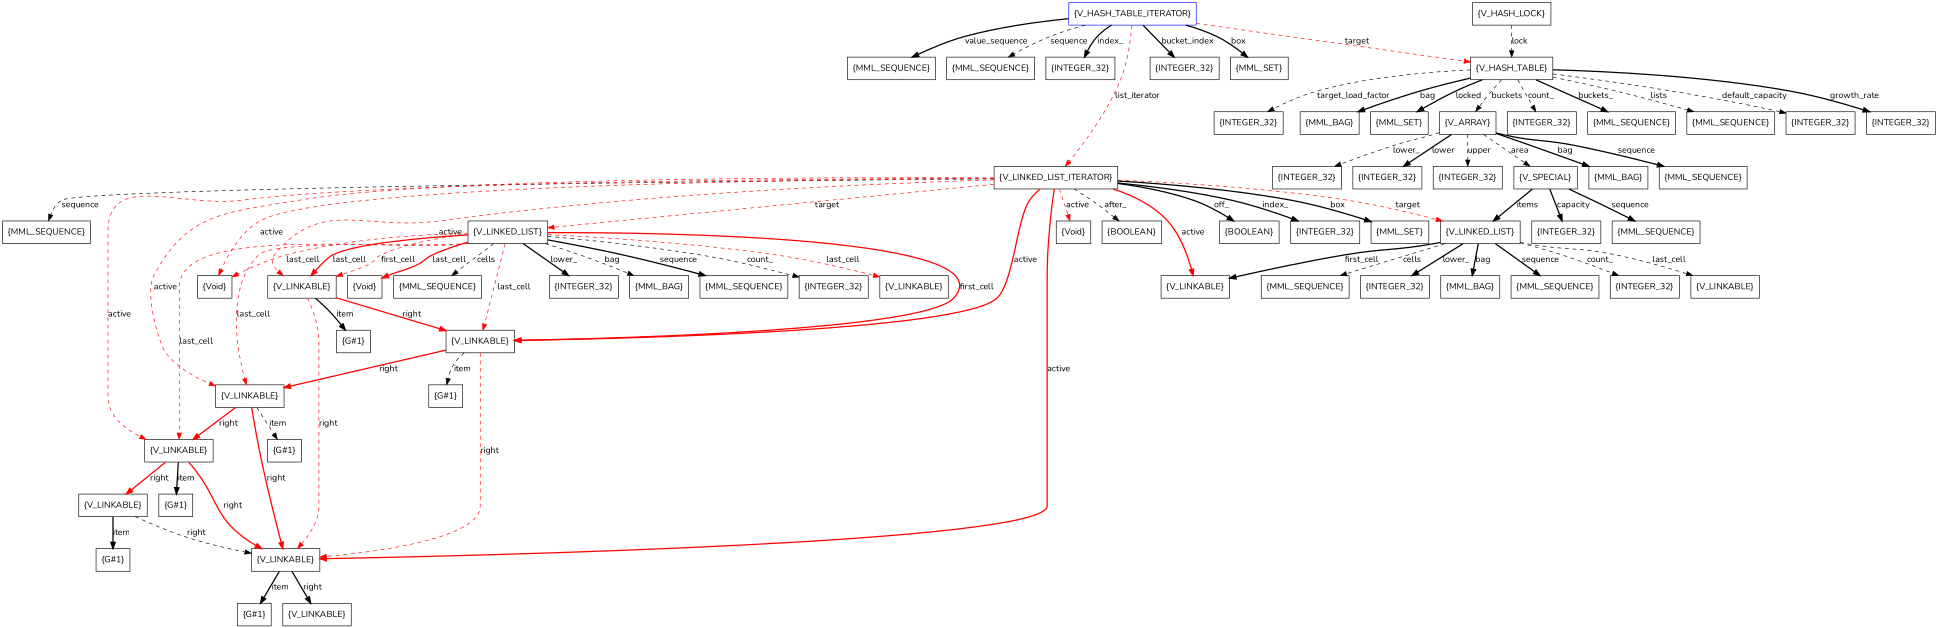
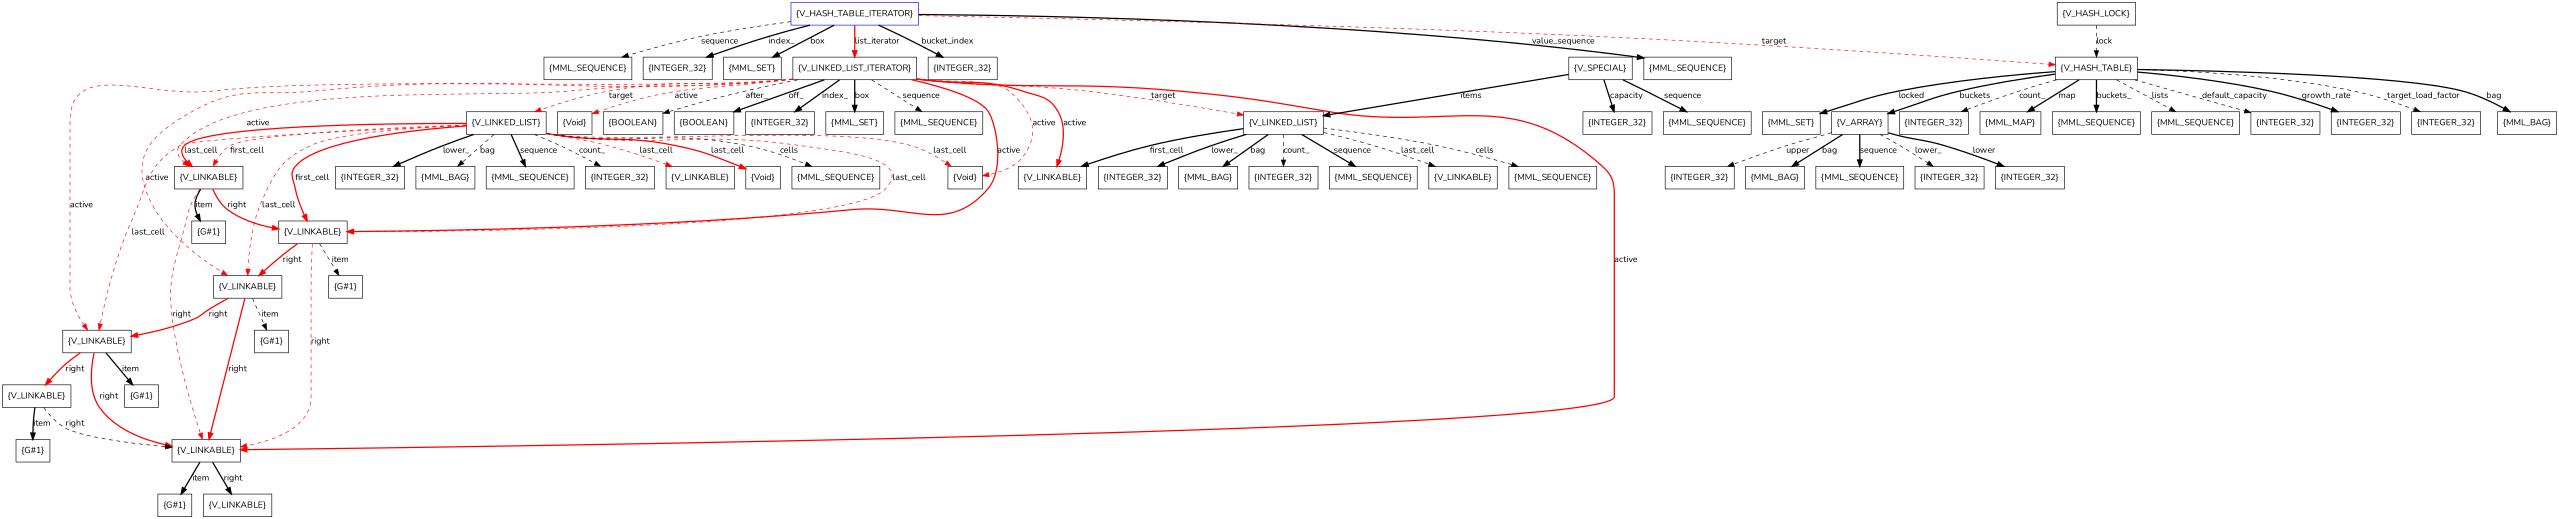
  digraph {
    fontname=Nunito
    node [fontname=Nunito shape=box]
    edge [fontname=Nunito style=bold]
    n1 [color=blue label=<{V_HASH_TABLE_ITERATOR}>]
    n2 [label=<{INTEGER_32}>]
    n3 [label=<{MML_SET}>]
    n4 [label=<{MML_SEQUENCE}>]
    n5 [label=<{MML_SEQUENCE}>]
    n6 [label=<{V_HASH_TABLE}>]
    n7 [label=<{V_LINKED_LIST_ITERATOR}>]
    n8 [label=<{INTEGER_32}>]
    n9 [label=<{INTEGER_32}>]
    n10 [label=<{INTEGER_32}>]
    n11 [label=<{INTEGER_32}>]
    n12 [label=<{MML_BAG}>]
    n13 [label=<{MML_SET}>]
    n14 [label=<{V_ARRAY}>]
    n15 [label=<{INTEGER_32}>]
+   n16 [label=<{MML_MAP}>]
    n17 [label=<{MML_SEQUENCE}>]
    n18 [label=<{MML_SEQUENCE}>]
    n19 [label=<{V_LINKED_LIST}>]
    n20 [label=<{V_LINKABLE}>]
    n21 [label=<{BOOLEAN}>]
    n22 [label=<{INTEGER_32}>]
    n23 [label=<{MML_SET}>]
    n24 [label=<{MML_SEQUENCE}>]
    n25 [label=<{V_LINKED_LIST}>]
    n26 [label=<{V_LINKABLE}>]
    n27 [label=<{V_LINKABLE}>]
    n28 [label=<{V_LINKABLE}>]
    n29 [label=<{V_LINKABLE}>]
    n30 [label=<{V_LINKABLE}>]
    n31 [label=<{Void}>]
    n32 [label=<{Void}>]
    n33 [label=<{BOOLEAN}>]
    n34 [label=<{MML_BAG}>]
    n35 [label=<{MML_SEQUENCE}>]
    n36 [label=<{INTEGER_32}>]
    n37 [label=<{INTEGER_32}>]
    n38 [label=<{INTEGER_32}>]
    n39 [label=<{V_SPECIAL}>]
    n40 [label=<{V_HASH_LOCK}>]
    n41 [label=<{INTEGER_32}>]
    n42 [label=<{MML_SEQUENCE}>]
    n43 [label=<{INTEGER_32}>]
    n44 [label=<{MML_BAG}>]
    n45 [label=<{MML_SEQUENCE}>]
    n46 [label=<{INTEGER_32}>]
    n47 [label=<{V_LINKABLE}>]
    n48 [label=<{MML_SEQUENCE}>]
    n49 [label=<{INTEGER_32}>]
    n50 [label=<{MML_BAG}>]
    n51 [label=<{MML_SEQUENCE}>]
    n52 [label=<{INTEGER_32}>]
    n53 [label=<{V_LINKABLE}>]
    n54 [label=<{Void}>]
    n55 [label=<{MML_SEQUENCE}>]
    n56 [label=<{G#1}>]
    n57 [label=<{G#1}>]
    n58 [label=<{G#1}>]
    n59 [label=<{G#1}>]
    n60 [label=<{V_LINKABLE}>]
    n61 [label=<{G#1}>]
    n62 [label=<{V_LINKABLE}>]
    n63 [label=<{G#1}>]
    n1 -> n2 [label=<index_>]
    n1 -> n3 [label=box]
    n1 -> n4 [label=<value_sequence>]
    n1 -> n5 [label=<sequence> style=dashed]
    n1 -> n6 [color=red label=<target> style=dashed]
-   n1 -> n7 [color=red label=<list_iterator> style=dashed]
+   n1 -> n7 [color=red label=<list_iterator>]
    n1 -> n8 [label=<bucket_index>]
    n6 -> n9 [label=<default_capacity> style=dashed]
    n6 -> n10 [label=<growth_rate>]
    n6 -> n11 [label=<target_load_factor> style=dashed]
    n6 -> n12 [label=<bag>]
    n6 -> n13 [label=<locked>]
-   n6 -> n14 [label=<buckets> style=dashed]
+   n6 -> n14 [label=<buckets>]
    n6 -> n15 [label=<count_> style=dashed]
+   n6 -> n16 [label=<map>]
    n6 -> n17 [label=<buckets_>]
    n6 -> n18 [label=<lists> style=dashed]
    n7 -> n19 [color=red label=<target> style=dashed]
    n7 -> n20 [color=red label=<active>]
    n7 -> n21 [label=<off_>]
    n7 -> n22 [label=<index_>]
    n7 -> n23 [label=box]
    n7 -> n24 [label=<sequence> style=dashed]
    n7 -> n25 [color=red label=<target> style=dashed]
    n7 -> n26 [color=red label=<active> style=dashed]
    n7 -> n27 [color=red label=<active>]
    n7 -> n28 [color=red label=<active> style=dashed]
    n7 -> n29 [color=red label=<active> style=dashed]
    n7 -> n30 [color=red label=<active>]
    n7 -> n31 [color=red label=<active> style=dashed]
    n7 -> n32 [color=red label=<active> style=dashed]
    n7 -> n33 [label=<after_> style=dashed]
    n14 -> n34 [label=<bag>]
    n14 -> n35 [label=<sequence>]
    n14 -> n36 [label=<lower_> style=dashed]
    n14 -> n37 [label=<lower>]
    n14 -> n38 [label=<upper> style=dashed]
-   n14 -> n39 [label=<area> style=dashed]
    n19 -> n20 [label=<first_cell>]
    n19 -> n43 [label=<lower_>]
    n19 -> n44 [label=<bag>]
    n19 -> n45 [label=<sequence>]
    n19 -> n46 [label=<count_> style=dashed]
    n19 -> n47 [label=<last_cell> style=dashed]
    n19 -> n48 [label=<cells> style=dashed]
    n25 -> n26 [color=red label=<first_cell> style=dashed]
    n25 -> n26 [color=red label=<last_cell>]
    n25 -> n27 [color=red label=<first_cell>]
    n25 -> n27 [color=red label=<last_cell> style=dashed]
    n25 -> n28 [color=red label=<last_cell> style=dashed]
    n25 -> n29 [color=red label=<last_cell> style=dashed]
    n25 -> n31 [color=red label=<last_cell> style=dashed]
    n25 -> n49 [label=<lower_>]
    n25 -> n50 [label=<bag> style=dashed]
    n25 -> n51 [label=<sequence>]
    n25 -> n52 [label=<count_> style=dashed]
    n25 -> n53 [color=red label=<last_cell> style=dashed]
    n25 -> n54 [color=red label=<last_cell>]
    n25 -> n55 [label=<cells> style=dashed]
    n26 -> n27 [color=red label=<right>]
    n26 -> n30 [color=red label=<right> style=dashed]
    n26 -> n56 [label=<item>]
    n27 -> n28 [color=red label=<right>]
    n27 -> n30 [color=red label=<right> style=dashed]
    n27 -> n57 [label=<item> style=dashed]
    n28 -> n29 [color=red label=<right>]
    n28 -> n30 [color=red label=<right>]
    n28 -> n58 [label=<item> style=dashed]
    n29 -> n30 [color=red label=<right>]
    n29 -> n59 [label=<item>]
    n29 -> n60 [color=red label=<right>]
    n30 -> n61 [label=<item>]
    n30 -> n62 [label=<right>]
    n39 -> n19 [label=<items>]
    n39 -> n41 [label=<capacity>]
    n39 -> n42 [label=<sequence>]
    n40 -> n6 [label=<lock> style=dashed]
    n60 -> n30 [label=<right> style=dashed]
    n60 -> n63 [label=<item>]
  }
